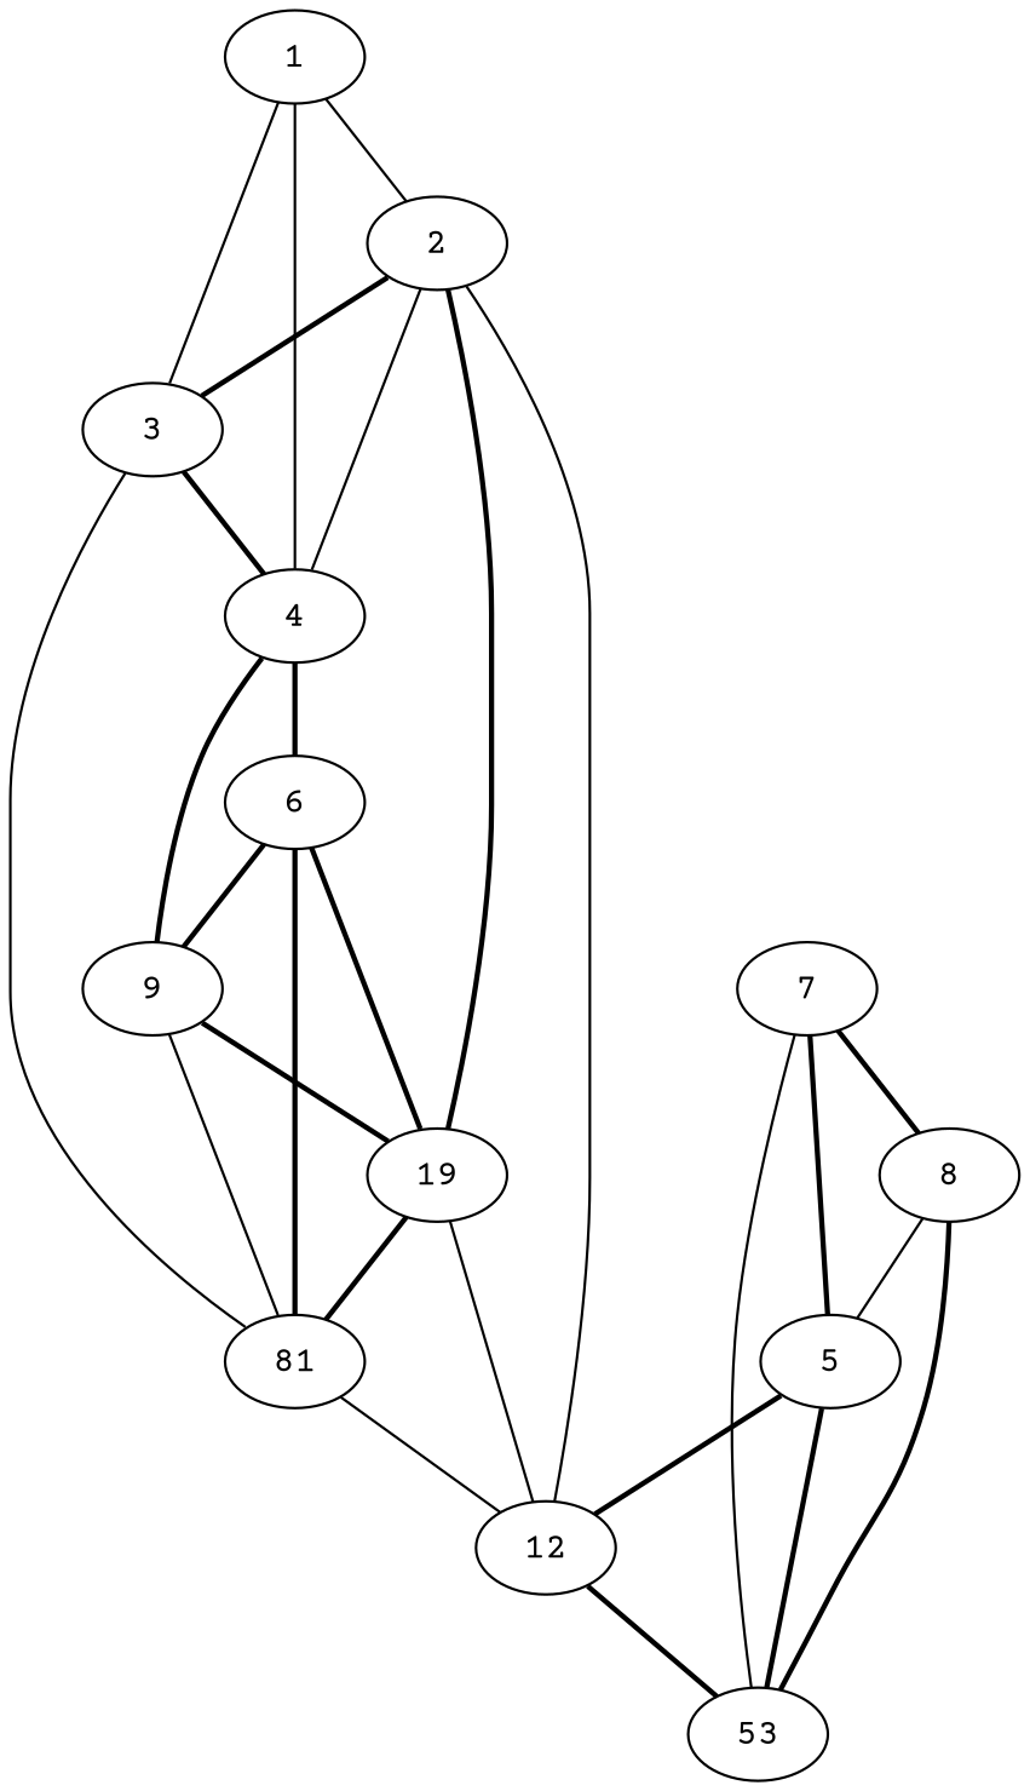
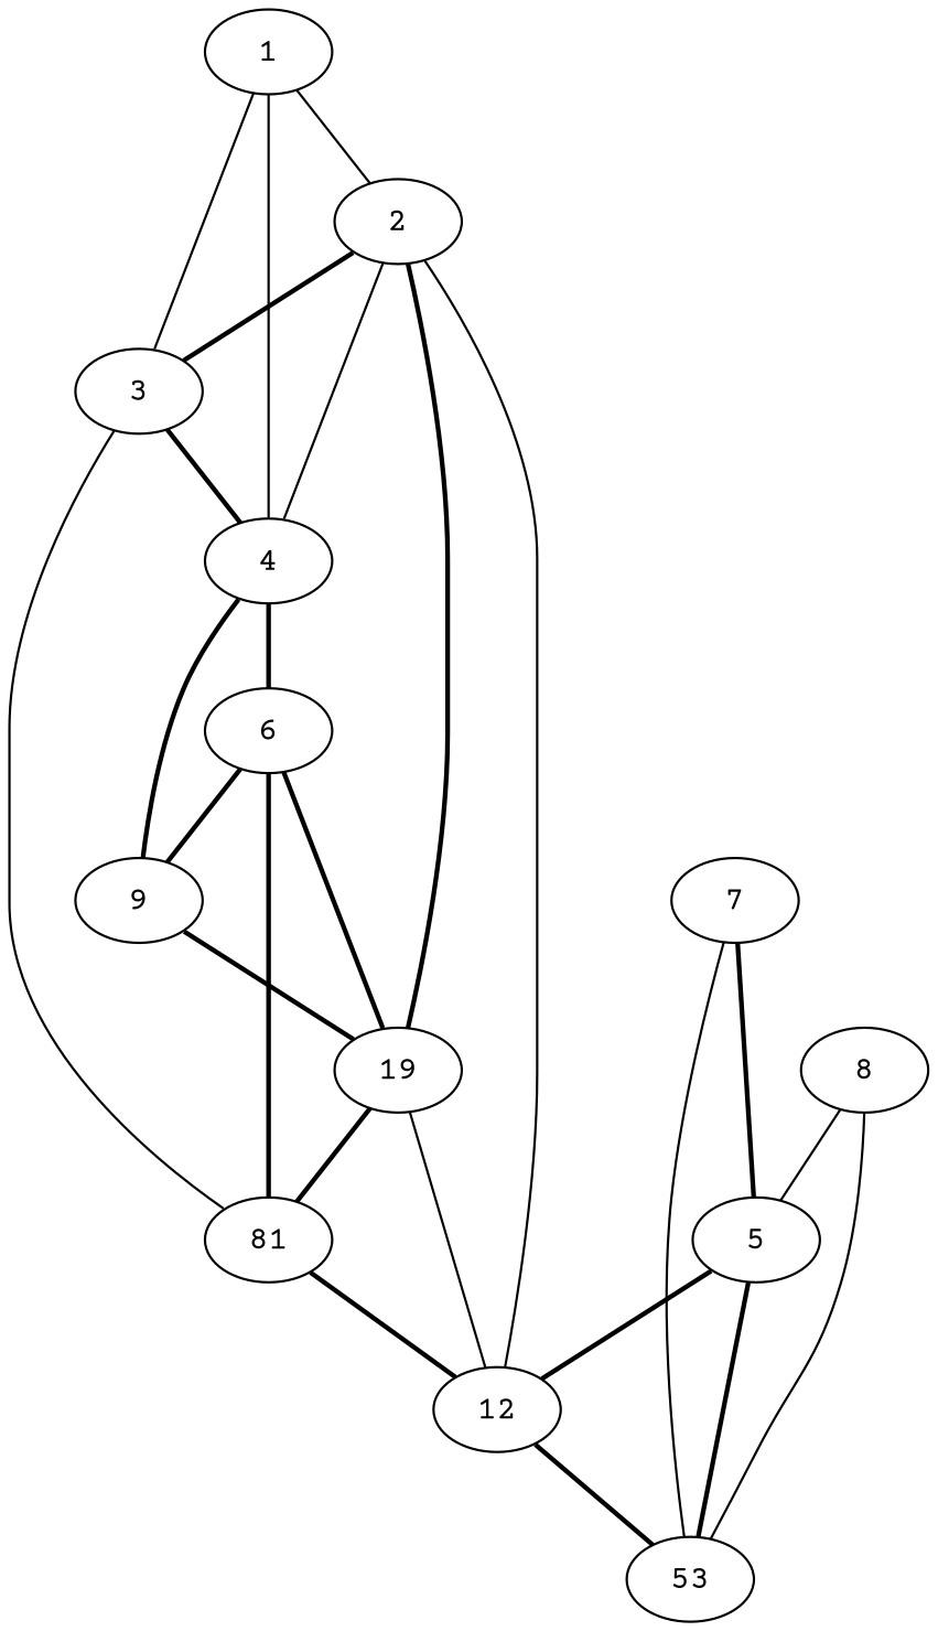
  graph {
    fontname="Courier Prime"
    node [aaLength=4 fontname="Courier Prime" type=1]
    edge [distance0=6.0 fontname="Courier Prime" frequency=1 style=bold type0=1]
    1 [aaLength=14 sequence=APVSVQNFVDYVNS type=0]
    2 [aaLength=5 sequence=EADNG type=0]
    3 [aaLength=5 sequence=NAFLD type=0]
    4 [aaLength=10 sequence=GMDVADKISQ type=0]
    n5 [label=19 sequence=TIAM]
    6 [aaLength=7 sequence=VILSATV]
    12 [sequence=MIQG]
    n8 [label=81 sequence=FFIN]
    9 [aaLength=7 sequence=VFGKVVK]
    n10 [aaLength=3 label=53 sequence=RVI]
    5 [aaLength=2 sequence=TT]
    7 [aaLength=6 sequence=HVLLTT]
    8 [aaLength=7 sequence=GNIELEL]
    1 -- 2 [distance0=52.4315 style=solid]
    1 -- 3 [distance0=86.61638 style=solid type0=2]
    1 -- 4 [distance0=107.2354 style=solid type0=3]
    2 -- 3 [distance0=36.36909]
    2 -- n5 [type0=4]
    3 -- 4 [distance0=28.9644]
    4 -- 2 [distance0=60.52341 style=solid type0=2]
    4 -- 6 [distance0=17.0 type0=4]
    n5 -- 12 [distance0=33.0 style=solid type0=2]
    n5 -- n8 [distance0=16.0 distance1=12.0 frequency=2 type1=4]
    6 -- n5 [distance0=71.0 type0=3]
    6 -- n8 [distance0=55.0 type0=2]
    6 -- 9 [distance0=34.0]
    12 -- 2 [distance0=18.0 style=solid type0=4]
    12 -- n10
    n8 -- 3 [distance0=3.0 style=solid type0=4]
-   n8 -- 12 [distance0=49.0 style=solid type0=3]
+   n8 -- 12 [distance0=49.0 type0=3]
    9 -- 4 [distance0=0.0 type0=5]
    9 -- n5 [distance0=37.0 type0=3]
-   9 -- n8 [distance0=21.0 style=solid]
    5 -- 12 [distance0=10.0 type0=2]
    5 -- n10 [distance0=4.0 distance1=2.0 frequency=2 type1=4]
    7 -- n10 [distance0=42.0 style=solid type0=3]
    7 -- 5 [distance0=38.0 type0=2]
-   7 -- 8 [distance0=8.0 distance1=2.0 frequency=2 type1=4]
-   8 -- n10 [distance0=34.0 type0=3]
+   8 -- n10 [distance0=34.0 style=solid type0=3]
    8 -- 5 [distance0=30.0 distance1=23.0 frequency=2 style=solid type0=2 type1=4]
  }
